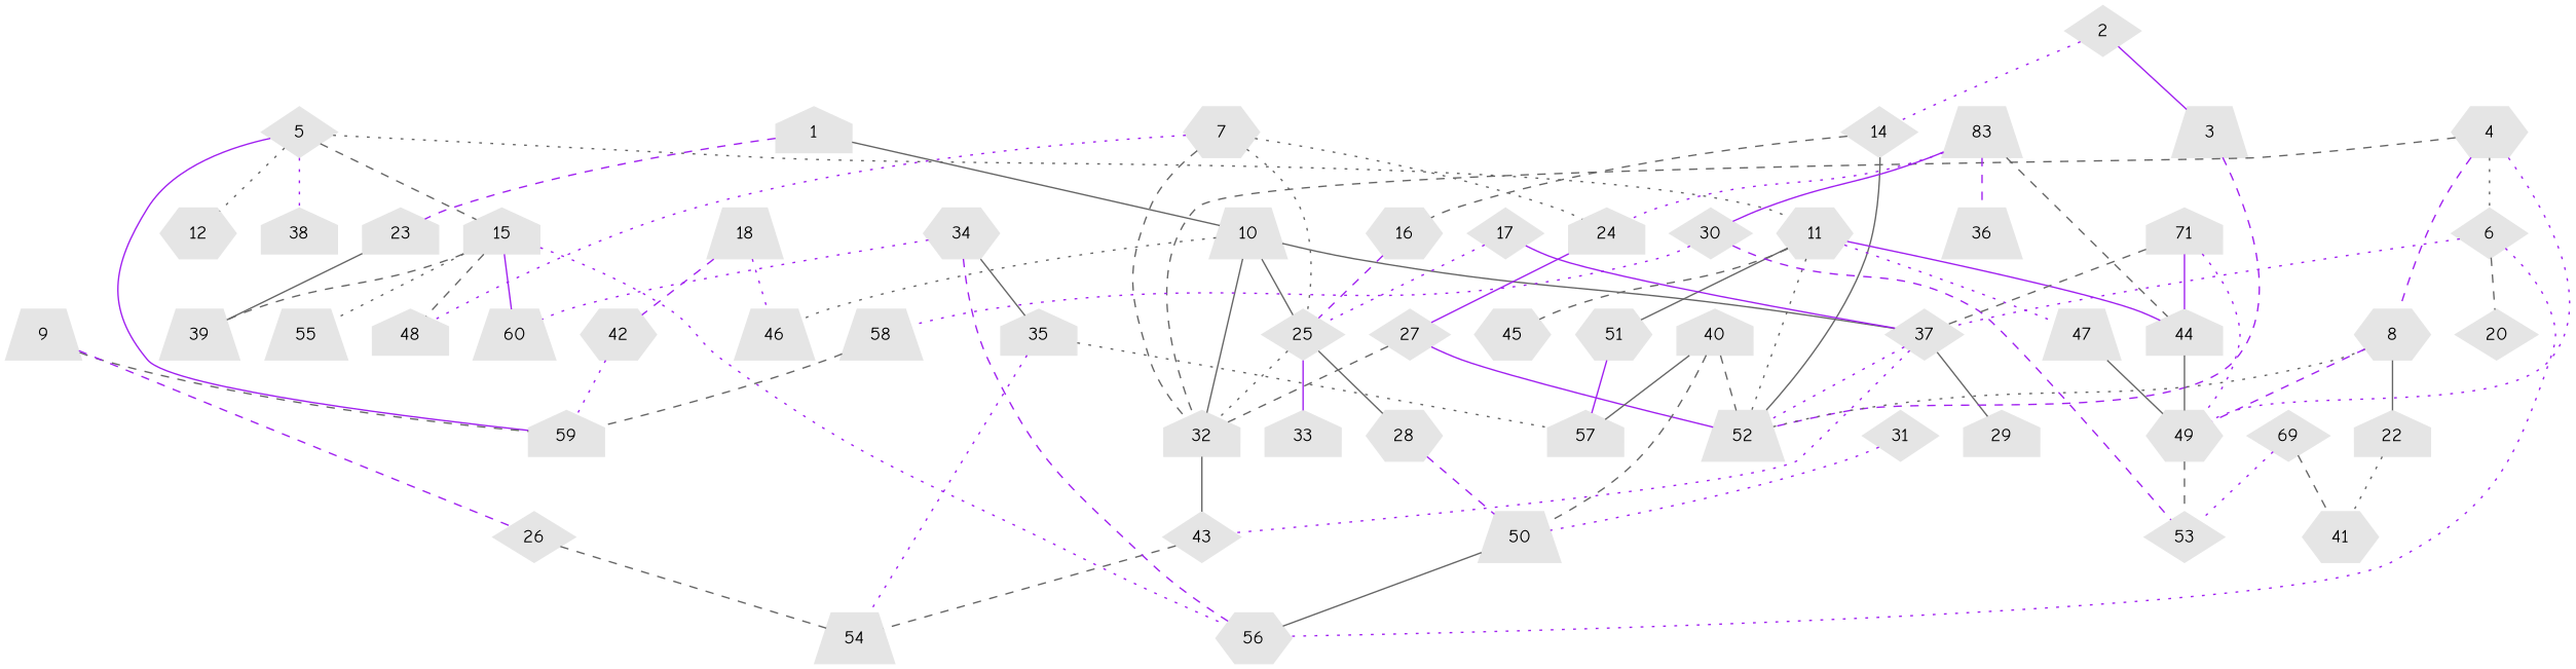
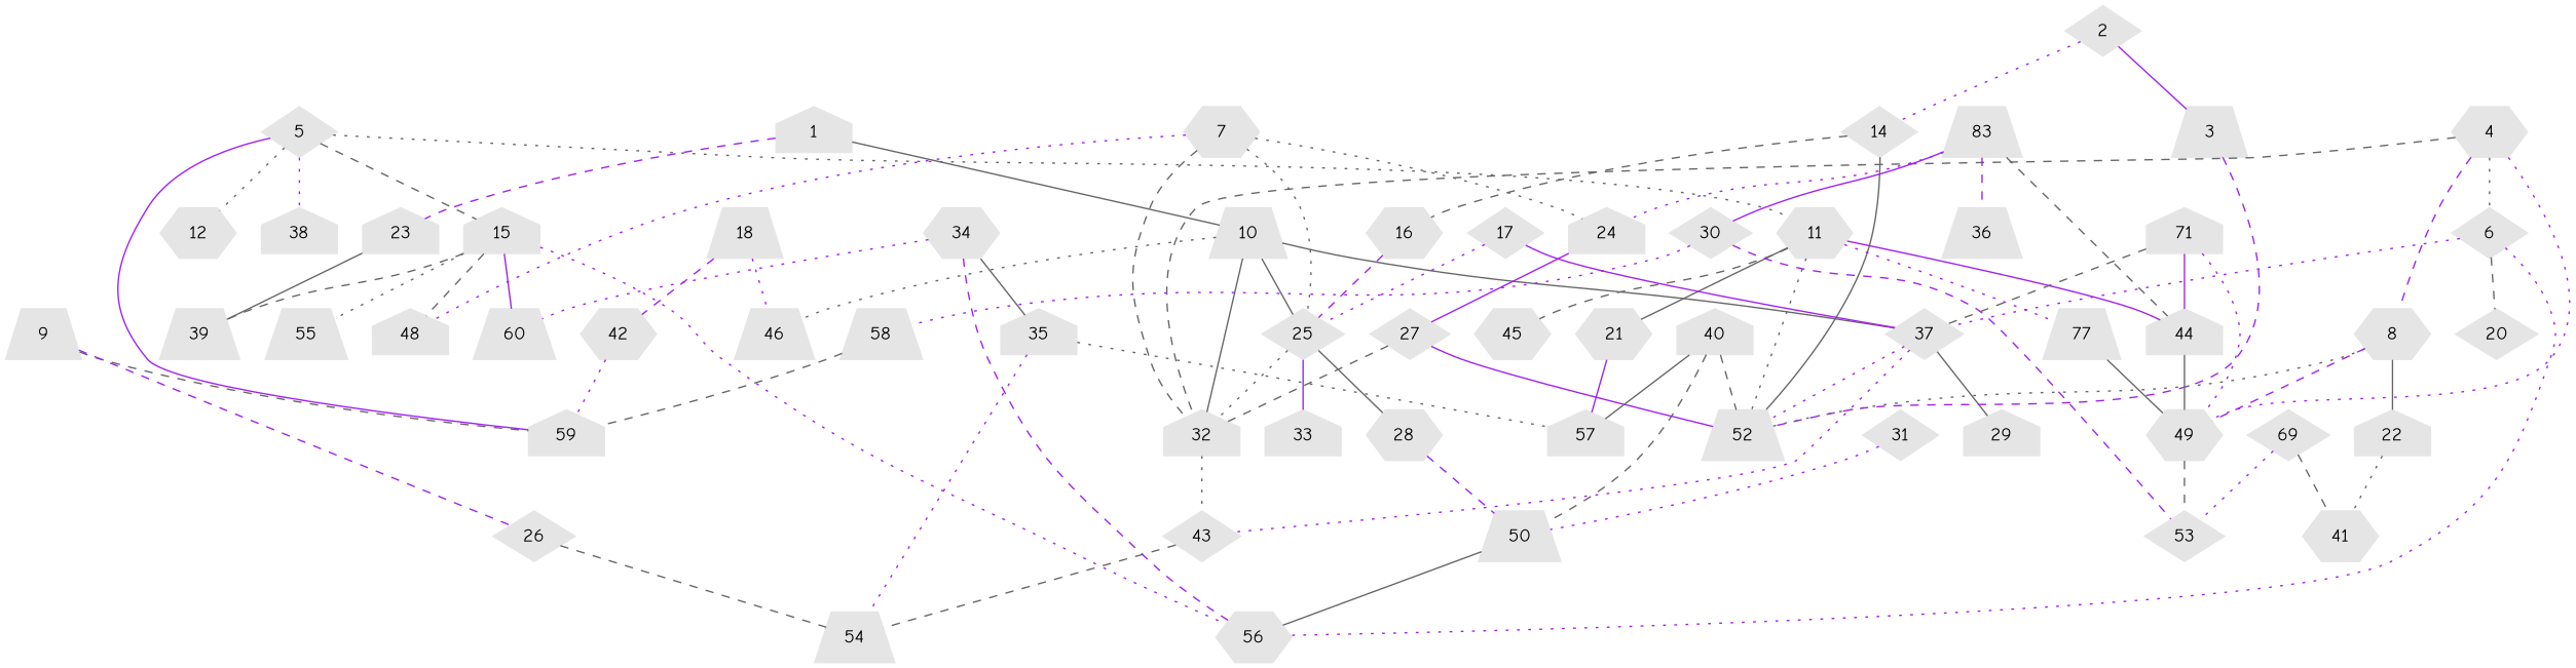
  graph {
    fontname="Comic Neue"
    node [color=gray90 fontname="Comic Neue" shape=house style=filled]
    edge [color=gray40 fontname="Comic Neue" style=dotted weight=1.0]
    10 [shape=trapezium]
    1
    23
    32
    37 [shape=diamond]
    25 [shape=diamond]
    46 [shape=trapezium]
    39 [shape=trapezium]
    2 [shape=diamond]
    3 [shape=trapezium]
    14 [shape=diamond]
    52 [shape=trapezium]
    16 [shape=hexagon]
    4 [shape=hexagon]
    6 [shape=diamond]
    8 [shape=hexagon]
    49 [shape=hexagon]
    20 [shape=diamond]
    56 [shape=hexagon]
    22
    43 [shape=diamond]
    53 [shape=diamond]
    5 [shape=diamond]
    11 [shape=hexagon]
    12 [shape=hexagon]
    15
    38
    59
    44
    45 [shape=hexagon]
-   47 [shape=trapezium]
-   51 [shape=hexagon]
+   47 [shape=trapezium label=77]
+   51 [shape=hexagon label=21]
    48
    55 [shape=trapezium]
    60 [shape=trapezium]
    29
    7 [shape=hexagon]
    24
    27 [shape=diamond]
    33
    28 [shape=hexagon]
    41 [shape=hexagon]
    9 [shape=trapezium]
    26 [shape=diamond]
    54 [shape=trapezium]
    57
    n47 [label=83 shape=trapezium]
    30 [shape=diamond]
    36 [shape=trapezium]
    58 [shape=trapezium]
    17 [shape=diamond]
    18 [shape=trapezium]
    42 [shape=hexagon]
    n54 [label=69 shape=diamond]
    n55 [label=71]
    50 [shape=trapezium]
    31 [shape=diamond]
    34 [shape=hexagon]
    35
    40
    10 -- 32 [style=solid]
    10 -- 37 [style=solid]
    10 -- 25 [style=solid]
    10 -- 46
    1 -- 10 [style=solid]
    1 -- 23 [color=purple style=dashed]
    23 -- 39 [style=solid]
-   32 -- 43 [style=solid]
+   32 -- 43
    37 -- 52 [color=purple weight=2.0]
    37 -- 43 [color=purple]
    37 -- 29 [style=solid]
    25 -- 32
    25 -- 33 [color=purple style=solid]
    25 -- 28 [style=solid weight=2.0]
    2 -- 3 [color=purple style=solid]
    2 -- 14 [color=purple]
    3 -- 52 [color=purple style=dashed]
    14 -- 52 [style=solid]
    14 -- 16 [style=dashed]
    16 -- 25 [color=purple style=dashed]
    4 -- 32 [style=dashed]
    4 -- 6 [weight=2.0]
    4 -- 8 [color=purple style=dashed]
    4 -- 49 [color=purple]
    6 -- 37 [color=purple]
    6 -- 20 [style=dashed]
    6 -- 56 [color=purple]
    8 -- 52
    8 -- 49 [color=purple style=dashed]
    8 -- 22 [style=solid]
    49 -- 53 [style=dashed]
    22 -- 41
    43 -- 54 [style=dashed]
    5 -- 11
    5 -- 12
    5 -- 15 [style=dashed]
    5 -- 38 [color=purple]
    5 -- 59 [color=purple style=solid]
    11 -- 52
    11 -- 44 [color=purple style=solid weight=2.0]
    11 -- 45 [style=dashed]
    11 -- 47 [color=purple]
    11 -- 51 [style=solid]
    15 -- 39 [style=dashed]
    15 -- 56 [color=purple]
    15 -- 48 [style=dashed]
    15 -- 55
    15 -- 60 [color=purple style=solid]
    44 -- 49 [style=solid]
    47 -- 49 [style=solid]
    51 -- 57 [color=purple style=solid]
    7 -- 32 [style=dashed]
    7 -- 25
    7 -- 48 [color=purple]
    7 -- 24
    24 -- 27 [color=purple style=solid]
    27 -- 32 [style=dashed]
    27 -- 52 [color=purple style=solid]
    28 -- 50 [color=purple style=dashed]
    9 -- 59 [style=dashed]
    9 -- 26 [color=purple style=dashed]
    26 -- 54 [style=dashed]
    n47 -- 44 [style=dashed]
    n47 -- 24 [color=purple]
    n47 -- 30 [color=purple style=solid]
    n47 -- 36 [color=purple style=dashed]
    30 -- 53 [color=purple style=dashed]
    30 -- 58 [color=purple]
    58 -- 59 [style=dashed]
    17 -- 37 [color=purple style=solid]
    17 -- 25 [color=purple]
    18 -- 46 [color=purple]
    18 -- 42 [color=purple style=dashed]
    42 -- 59 [color=purple]
    n54 -- 53 [color=purple]
    n54 -- 41 [style=dashed]
    n55 -- 37 [style=dashed]
    n55 -- 49 [color=purple]
    n55 -- 44 [color=purple style=solid]
    50 -- 56 [style=solid]
    31 -- 50 [color=purple]
    34 -- 56 [color=purple style=dashed]
    34 -- 60 [color=purple]
    34 -- 35 [style=solid]
    35 -- 54 [color=purple]
    35 -- 57
    40 -- 52 [style=dashed]
    40 -- 57 [style=solid]
    40 -- 50 [style=dashed]
  }
